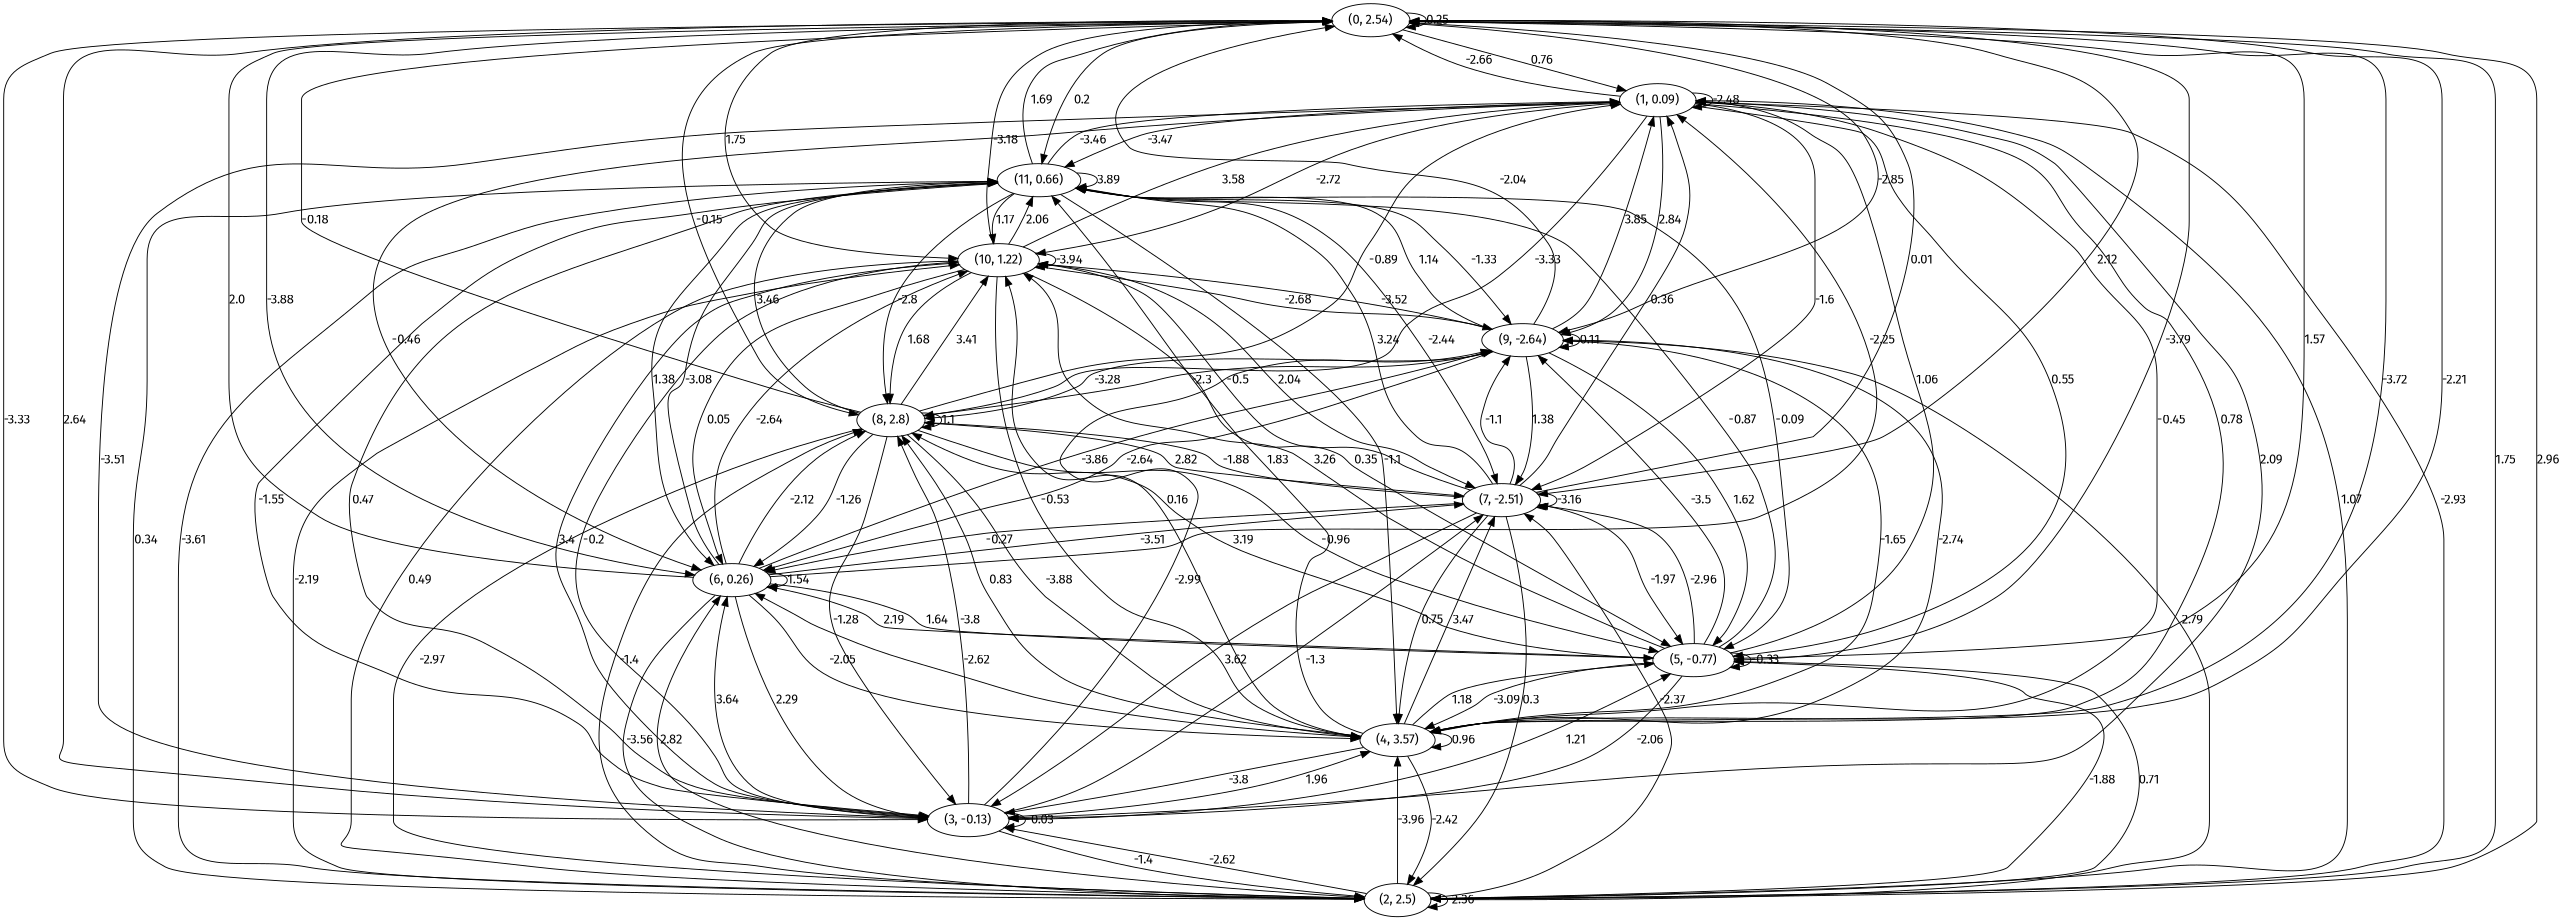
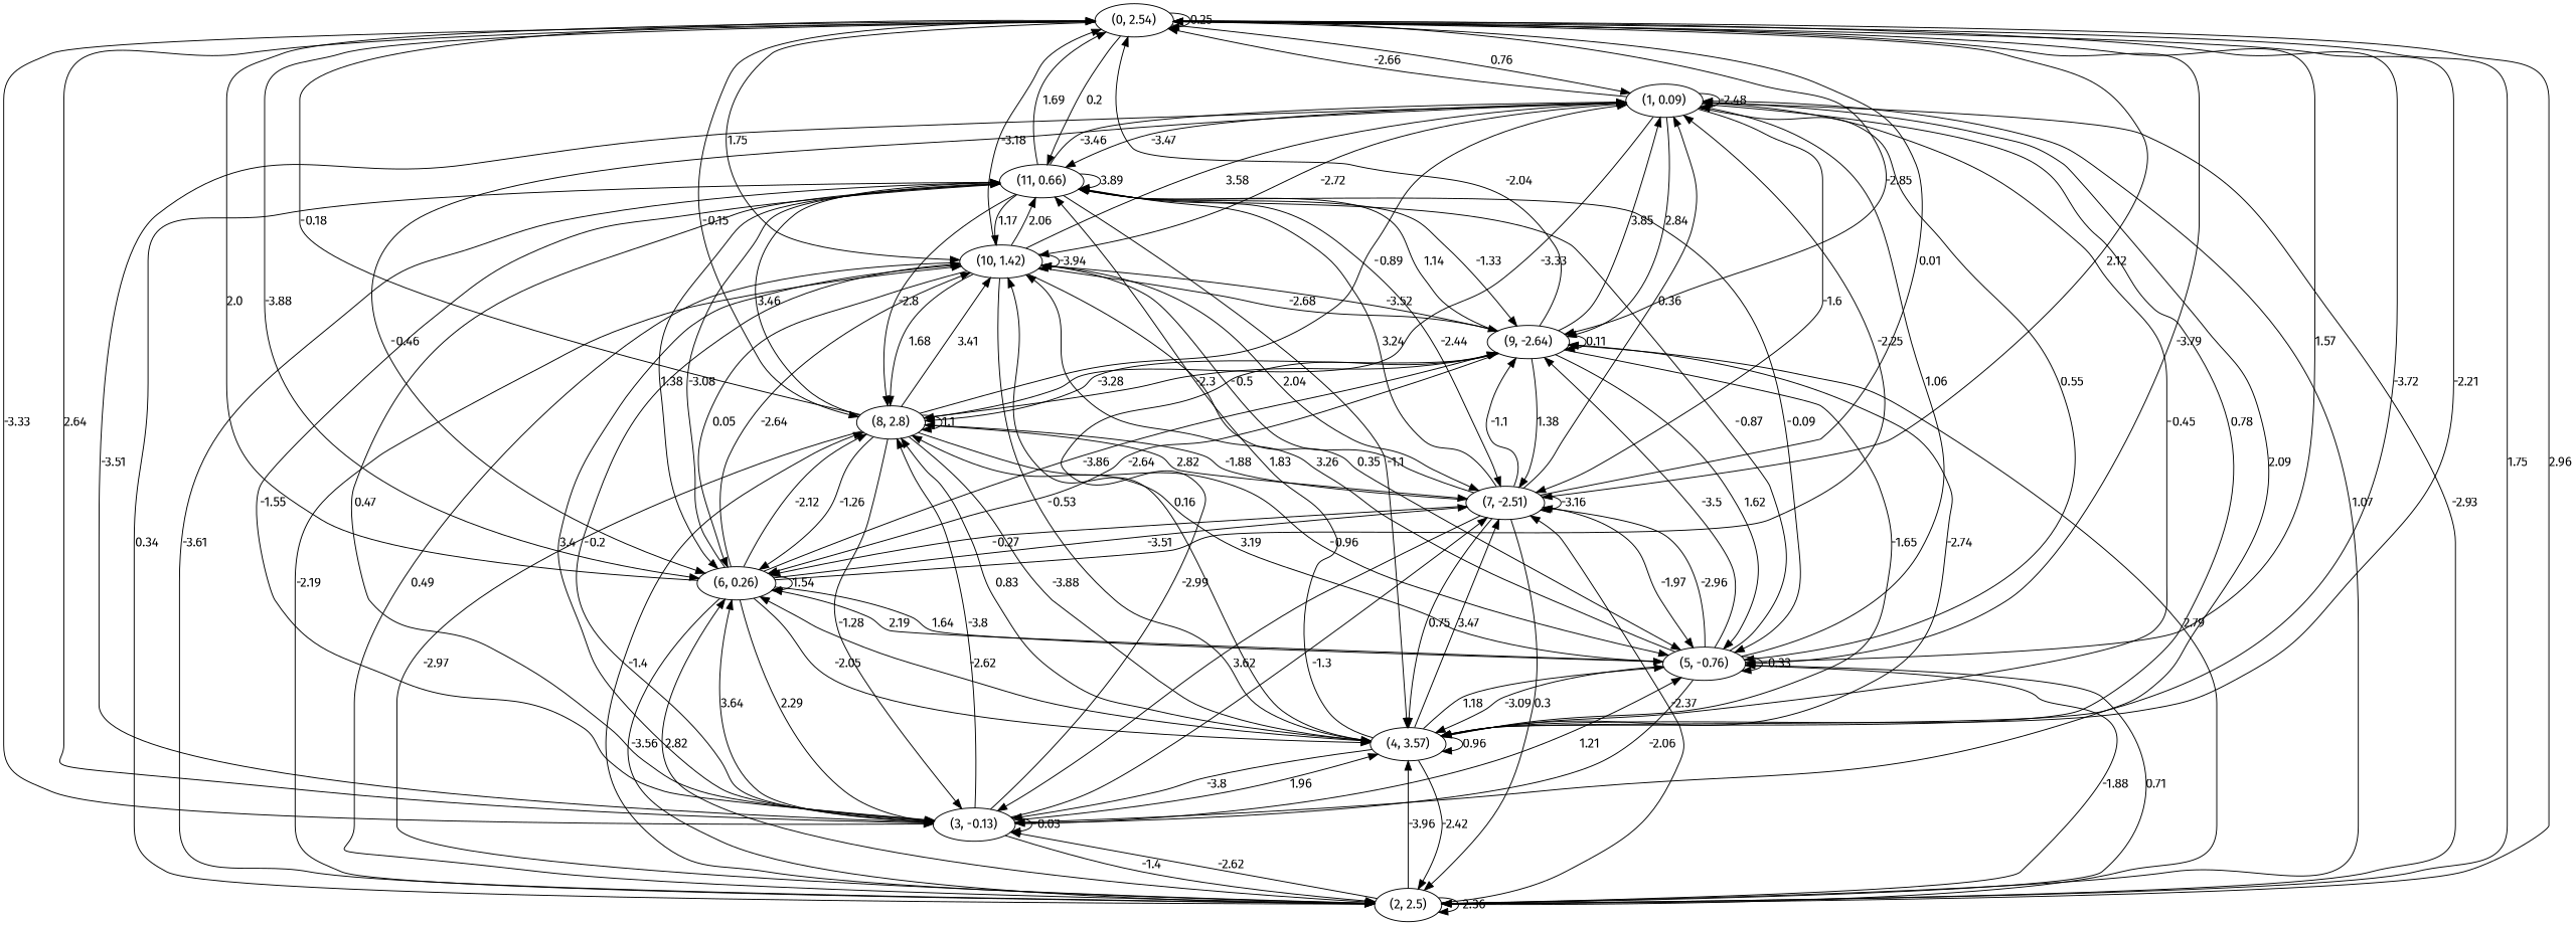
  digraph {
    fontname="Fira Sans"
    node [fontname="Fira Sans"]
    edge [fontname="Fira Sans"]
    n1 [label="(0, 2.54)"]
    n2 [label="(1, 0.09)"]
    n3 [label="(2, 2.5)"]
    n4 [label="(3, -0.13)"]
    n5 [label="(4, 3.57)"]
-   n6 [label="(5, -0.77)"]
+   n6 [label="(5, -0.76)"]
    n7 [label="(6, 0.26)"]
    n8 [label="(7, -2.51)"]
    n9 [label="(8, 2.8)"]
    n10 [label="(9, -2.64)"]
-   n11 [label="(10, 1.22)"]
+   n11 [label="(10, 1.42)"]
    n12 [label="(11, 0.66)"]
    n1 -> n1 [label=0.25]
    n1 -> n2 [label=0.76]
    n1 -> n3 [label=1.75]
    n1 -> n4 [label=-3.33]
    n1 -> n5 [label=-3.72]
    n1 -> n6 [label=-3.79]
    n1 -> n7 [label=-3.88]
    n1 -> n8 [label=2.12]
    n1 -> n9 [label=-0.15]
    n1 -> n10 [label=-2.85]
    n1 -> n11 [label=1.75]
    n1 -> n12 [label=0.2]
    n2 -> n1 [label=-2.66]
    n2 -> n2 [label=-2.48]
    n2 -> n3 [label=-2.93]
    n2 -> n4 [label=2.09]
    n2 -> n5 [label=0.78]
    n2 -> n6 [label=0.55]
    n2 -> n7 [label=-0.46]
    n2 -> n8 [label=-1.6]
    n2 -> n9 [label=-3.33]
    n2 -> n10 [label=2.84]
    n2 -> n11 [label=-2.72]
    n2 -> n12 [label=-3.47]
    n3 -> n1 [label=2.96]
    n3 -> n2 [label=1.07]
    n3 -> n3 [label=-2.36]
    n3 -> n4 [label=-2.62]
    n3 -> n5 [label=-3.96]
    n3 -> n6 [label=0.71]
    n3 -> n7 [label=2.82]
    n3 -> n8 [label=-2.37]
    n3 -> n9 [label=-1.4]
    n3 -> n10 [label=2.79]
    n3 -> n11 [label=-2.19]
    n3 -> n12 [label=0.34]
    n4 -> n1 [label=2.64]
    n4 -> n2 [label=-3.51]
    n4 -> n3 [label=-1.4]
    n4 -> n4 [label=-0.03]
    n4 -> n5 [label=1.96]
    n4 -> n6 [label=1.21]
    n4 -> n7 [label=3.64]
    n4 -> n8 [label=-1.3]
    n4 -> n9 [label=-3.8]
    n4 -> n10 [label=-2.99]
    n4 -> n11 [label=-0.2]
    n4 -> n12 [label=0.47]
    n5 -> n1 [label=-2.21]
    n5 -> n2 [label=-0.45]
    n5 -> n3 [label=-2.42]
    n5 -> n4 [label=-3.8]
    n5 -> n5 [label=0.96]
    n5 -> n6 [label=1.18]
    n5 -> n7 [label=-2.62]
    n5 -> n8 [label=3.47]
    n5 -> n9 [label=0.83]
    n5 -> n10 [label=-2.74]
    n5 -> n11 [label=0.16]
    n5 -> n12 [label=1.83]
    n6 -> n1 [label=1.57]
    n6 -> n2 [label=1.06]
    n6 -> n3 [label=-1.88]
    n6 -> n4 [label=-2.06]
    n6 -> n5 [label=-3.09]
    n6 -> n6 [label=-0.33]
    n6 -> n7 [label=2.19]
    n6 -> n8 [label=-2.96]
    n6 -> n9 [label=3.19]
    n6 -> n10 [label=-3.5]
    n6 -> n11 [label=3.26]
    n6 -> n12 [label=-0.87]
    n7 -> n1 [label=2.0]
    n7 -> n2 [label=-2.25]
    n7 -> n3 [label=-3.56]
    n7 -> n4 [label=2.29]
    n7 -> n5 [label=-2.05]
    n7 -> n6 [label=1.64]
    n7 -> n7 [label=1.54]
    n7 -> n8 [label=-3.51]
    n7 -> n9 [label=-2.12]
    n7 -> n10 [label=-3.86]
    n7 -> n11 [label=-2.64]
    n7 -> n12 [label=-3.08]
    n8 -> n1 [label=0.01]
    n8 -> n2 [label=0.36]
    n8 -> n3 [label=0.3]
    n8 -> n4 [label=3.62]
    n8 -> n5 [label=0.75]
    n8 -> n6 [label=-1.97]
    n8 -> n7 [label=-0.27]
    n8 -> n8 [label=-3.16]
    n8 -> n9 [label=-1.88]
    n8 -> n10 [label=-1.1]
    n8 -> n11 [label=-0.5]
    n8 -> n12 [label=3.24]
    n9 -> n1 [label=-0.18]
    n9 -> n2 [label=-0.89]
    n9 -> n3 [label=-2.97]
    n9 -> n4 [label=-1.28]
    n9 -> n5 [label=-3.88]
    n9 -> n6 [label=-0.96]
    n9 -> n7 [label=-1.26]
    n9 -> n8 [label=2.82]
    n9 -> n9 [label=1.1]
    n9 -> n10 [label=-2.3]
    n9 -> n11 [label=3.41]
    n9 -> n12 [label=3.46]
    n10 -> n1 [label=-2.04]
    n10 -> n2 [label=3.85]
    n10 -> n5 [label=-1.65]
    n10 -> n6 [label=1.62]
    n10 -> n7 [label=-2.64]
    n10 -> n8 [label=1.38]
    n10 -> n9 [label=-3.28]
    n10 -> n10 [label=0.11]
    n10 -> n11 [label=-3.52]
    n10 -> n12 [label=1.14]
    n11 -> n1 [label=-3.18]
    n11 -> n2 [label=3.58]
    n11 -> n3 [label=0.49]
    n11 -> n4 [label=3.4]
    n11 -> n5 [label=-0.53]
    n11 -> n6 [label=0.35]
    n11 -> n7 [label=0.05]
    n11 -> n8 [label=2.04]
    n11 -> n9 [label=1.68]
    n11 -> n10 [label=-2.68]
    n11 -> n11 [label=-3.94]
    n11 -> n12 [label=2.06]
    n12 -> n1 [label=1.69]
    n12 -> n2 [label=-3.46]
    n12 -> n3 [label=-3.61]
    n12 -> n4 [label=-1.55]
    n12 -> n5 [label=-1.1]
    n12 -> n6 [label=-0.09]
    n12 -> n7 [label=1.38]
    n12 -> n8 [label=-2.44]
    n12 -> n9 [label=-2.8]
    n12 -> n10 [label=-1.33]
    n12 -> n11 [label=1.17]
    n12 -> n12 [label=3.89]
  }
